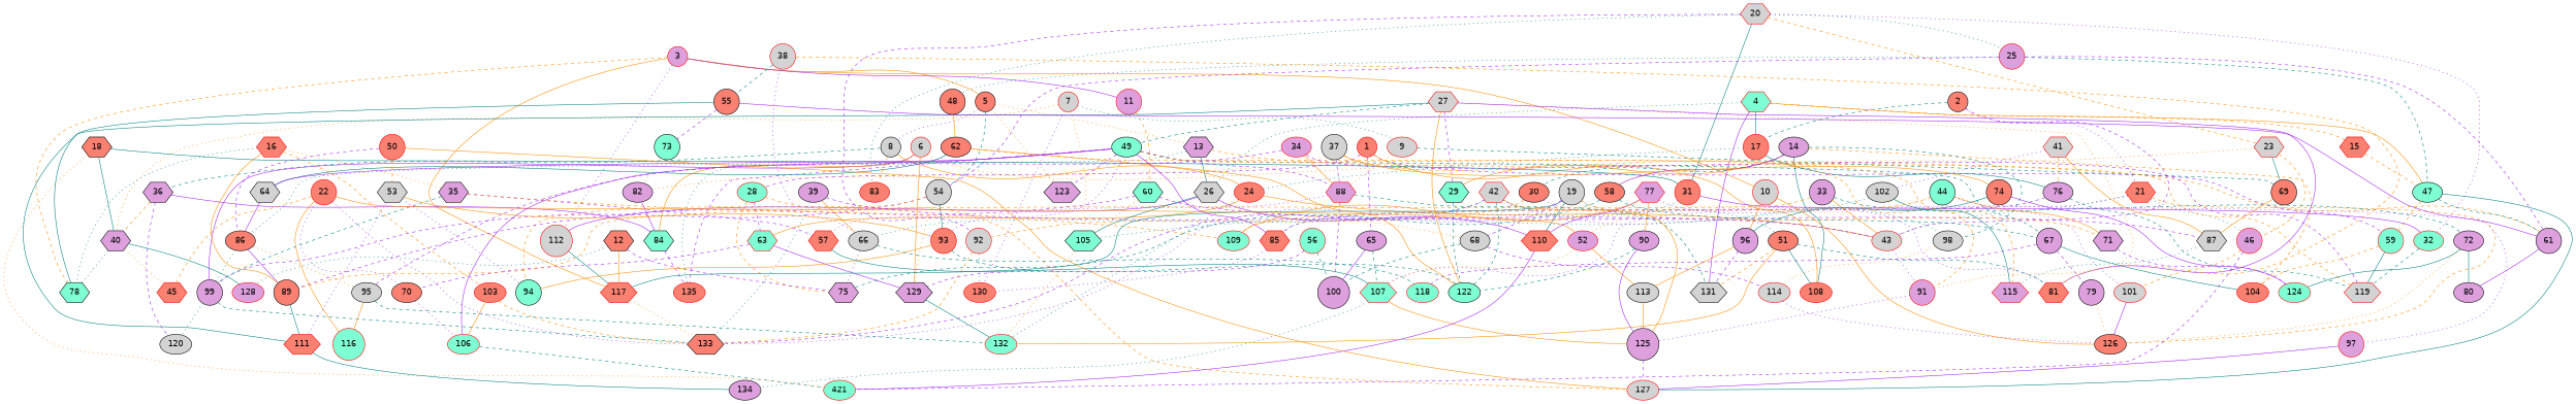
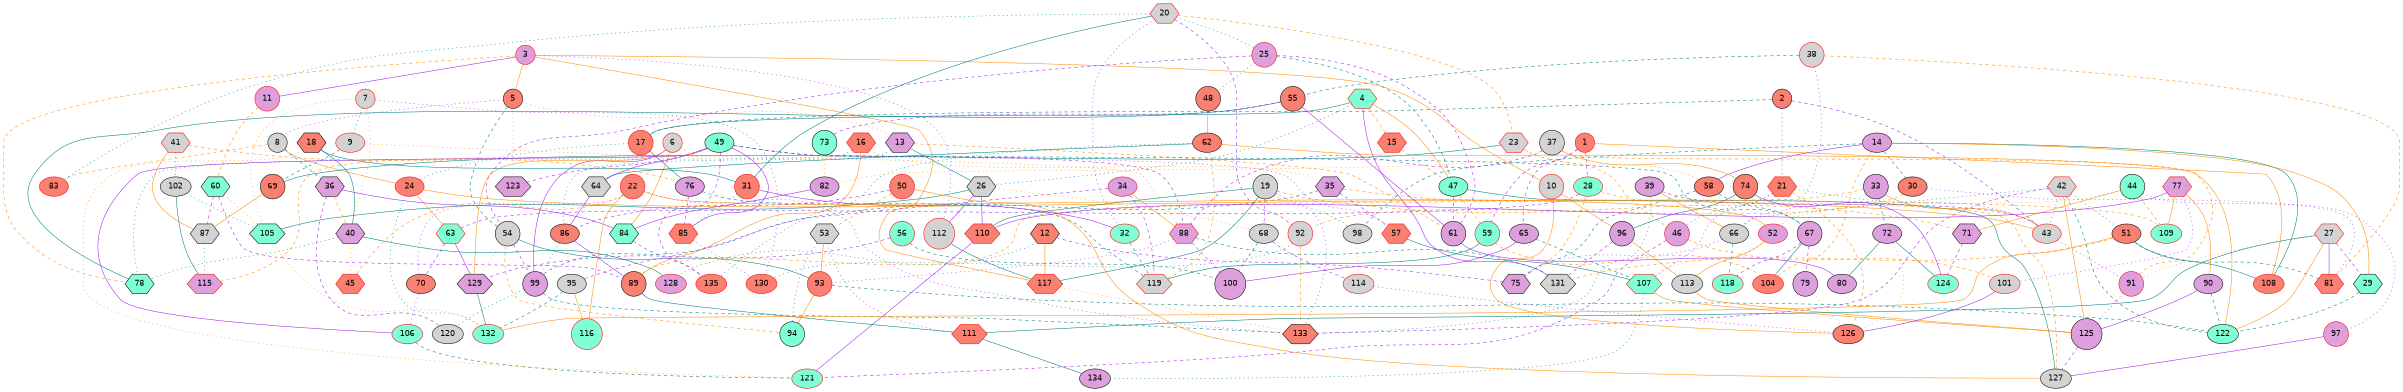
  graph {
    fontname="DejaVu Sans"
    node [color=black fillcolor=salmon fontname="DejaVu Sans" shape=ellipse style=filled]
    edge [color=darkorange fontname="DejaVu Sans" style=dashed]
    1 [color=red shape=circle]
    28 [color=red fillcolor=aquamarine]
    59 [color=red fillcolor=aquamarine shape=circle]
    65 [fillcolor=plum]
    108 [color=red]
    75 [fillcolor=plum shape=hexagon]
    63 [color=red fillcolor=aquamarine shape=hexagon]
-   127 [color=red fillcolor=lightgrey]
+   127 [fillcolor=lightgrey]
    104 [color=red]
    119 [color=red fillcolor=lightgrey shape=hexagon]
    107 [color=red fillcolor=aquamarine shape=hexagon]
    100 [fillcolor=plum shape=circle]
    2 [shape=circle]
    17 [color=red shape=circle]
    21 [color=red shape=hexagon]
    43 [color=red fillcolor=lightgrey]
    24 [color=red]
    76 [fillcolor=plum]
    126
    46 [color=red fillcolor=plum shape=circle]
    91 [color=red fillcolor=plum shape=circle]
    3 [color=red fillcolor=plum shape=circle]
    5 [shape=circle]
    10 [color=red fillcolor=lightgrey shape=circle]
    11 [color=red fillcolor=plum shape=circle]
    78 [fillcolor=aquamarine shape=hexagon]
    112 [color=red fillcolor=lightgrey shape=circle]
    117 [color=red shape=hexagon]
    8 [fillcolor=lightgrey shape=circle]
    13 [fillcolor=plum shape=hexagon]
    54 [fillcolor=lightgrey shape=circle]
    123 [fillcolor=plum shape=hexagon]
    96 [fillcolor=plum shape=circle]
    60 [fillcolor=aquamarine shape=hexagon]
    133 [shape=hexagon]
    4 [color=red fillcolor=aquamarine shape=hexagon]
    15 [color=red shape=hexagon]
    26 [fillcolor=lightgrey shape=hexagon]
    47 [fillcolor=aquamarine]
    131 [fillcolor=lightgrey shape=hexagon]
    105 [fillcolor=aquamarine shape=hexagon]
    68 [fillcolor=lightgrey]
    110 [color=red shape=hexagon]
    61 [fillcolor=plum shape=circle]
    36 [fillcolor=plum shape=hexagon]
    83 [color=red]
    86
    99 [fillcolor=plum shape=circle]
    129 [fillcolor=plum shape=hexagon]
    93 [color=red shape=circle]
    94 [fillcolor=aquamarine shape=circle]
    6 [color=red fillcolor=lightgrey shape=circle]
    31 [color=red shape=circle]
    84 [fillcolor=aquamarine shape=hexagon]
    32 [color=red fillcolor=aquamarine]
    85 [color=red shape=hexagon]
    135 [color=red]
    120 [fillcolor=lightgrey]
    132 [color=red fillcolor=aquamarine]
    7 [color=red fillcolor=lightgrey shape=circle]
    9 [color=red fillcolor=lightgrey]
    40 [fillcolor=plum shape=hexagon]
    130 [color=red]
    69 [shape=circle]
    88 [color=red fillcolor=plum shape=hexagon]
    128 [color=red fillcolor=plum]
    45 [color=red shape=hexagon]
    87 [fillcolor=lightgrey shape=hexagon]
    113 [fillcolor=lightgrey]
    89 [shape=circle]
    12 [shape=hexagon]
    80 [fillcolor=plum]
    95 [fillcolor=lightgrey]
    14 [fillcolor=plum]
    29 [fillcolor=aquamarine shape=hexagon]
    30
    58
    98 [fillcolor=lightgrey]
    122 [fillcolor=aquamarine]
    92 [color=red fillcolor=lightgrey shape=circle]
    81 [color=red shape=hexagon]
    67 [fillcolor=plum shape=circle]
    114 [color=red fillcolor=lightgrey]
    16 [color=red shape=hexagon]
    35 [fillcolor=plum shape=hexagon]
-   103 [color=red]
    57 [color=red shape=hexagon]
    109 [color=red fillcolor=aquamarine]
    111 [color=red shape=hexagon]
    106 [color=red fillcolor=aquamarine]
    18 [shape=hexagon]
-   121 [color=red fillcolor=aquamarine label=421]
+   121 [color=red fillcolor=aquamarine]
    19 [fillcolor=lightgrey shape=circle]
    71 [fillcolor=plum shape=hexagon]
    124 [color=red fillcolor=aquamarine]
    20 [color=red fillcolor=lightgrey shape=hexagon]
    23 [color=red fillcolor=lightgrey shape=hexagon]
    25 [color=red fillcolor=plum shape=circle]
    48 [shape=circle]
    101 [color=red fillcolor=lightgrey]
    125 [fillcolor=plum shape=circle]
    134 [fillcolor=plum]
    22 [color=red shape=circle]
    52 [color=red fillcolor=plum]
    70
    116 [color=red fillcolor=aquamarine shape=circle]
    62
    27 [color=red fillcolor=lightgrey shape=hexagon]
    49 [fillcolor=aquamarine]
    64 [fillcolor=lightgrey shape=hexagon]
    115 [color=red fillcolor=plum shape=hexagon]
    33 [fillcolor=plum shape=circle]
    72 [fillcolor=plum]
    34 [color=red fillcolor=plum]
    37 [fillcolor=lightgrey shape=circle]
    74 [shape=circle]
    82 [fillcolor=plum]
    38 [color=red fillcolor=lightgrey shape=circle]
    55 [shape=circle]
    66 [fillcolor=lightgrey]
    73 [fillcolor=aquamarine shape=circle]
    118 [color=red fillcolor=aquamarine]
    39 [fillcolor=plum]
    41 [color=red fillcolor=lightgrey shape=hexagon]
    102 [fillcolor=lightgrey]
    42 [color=red fillcolor=lightgrey shape=hexagon]
    51
    44 [fillcolor=aquamarine shape=circle]
    97 [color=red fillcolor=plum shape=circle]
    79 [fillcolor=plum shape=circle]
    50 [color=red shape=circle]
    53 [fillcolor=lightgrey shape=hexagon]
    56 [color=red fillcolor=aquamarine shape=circle]
    77 [color=red fillcolor=plum shape=hexagon]
    90 [fillcolor=plum]
    1 -- 28 [color=purple]
    1 -- 59 [color=purple]
    1 -- 65 [color=purple]
    1 -- 108 [style=solid]
    28 -- 75
    28 -- 63 [color=purple]
    28 -- 127
    59 -- 104
    59 -- 119 [color=teal style=solid]
    65 -- 107 [color=teal]
    65 -- 100 [color=purple style=solid]
    63 -- 129 [color=purple style=solid]
    63 -- 70 [color=purple]
    107 -- 125 [style=solid]
    107 -- 134 [color=teal style=dotted]
    2 -- 17 [color=teal]
    2 -- 21 [color=purple style=dotted]
    2 -- 43 [color=purple]
    17 -- 24 [color=teal style=dotted]
    17 -- 76 [color=teal style=solid]
    21 -- 107 [color=purple style=dotted]
    21 -- 43 [color=teal style=dotted]
    21 -- 126
    21 -- 46 [color=teal style=dotted]
    43 -- 91 [color=purple style=dotted]
    24 -- 63 [style=solid]
    24 -- 43 [style=solid]
    24 -- 132 [color=teal style=dotted]
    76 -- 119 [color=teal]
    76 -- 85 [color=purple]
    46 -- 121 [color=purple]
    46 -- 101
    91 -- 125 [color=purple style=dotted]
    3 -- 5 [style=solid]
    3 -- 10 [style=solid]
    3 -- 11 [color=purple style=solid]
    3 -- 78
    3 -- 112 [color=purple style=dotted]
    3 -- 117 [style=solid]
    5 -- 8 [color=purple style=dotted]
    5 -- 13 [style=dotted]
    5 -- 54 [color=teal]
    5 -- 123 [style=dotted]
    10 -- 126 [style=solid]
    10 -- 96 [style=solid]
    11 -- 60
    112 -- 117 [color=teal style=solid]
    117 -- 133 [style=dotted]
    8 -- 24 [style=solid]
    8 -- 36 [color=teal]
    8 -- 83
    13 -- 26 [color=teal style=solid]
    13 -- 61
    13 -- 86 [color=teal style=dotted]
    54 -- 99 [color=purple]
    54 -- 129 [style=dotted]
    54 -- 93 [color=teal style=solid]
    54 -- 94
    96 -- 131 [color=purple]
    96 -- 113 [style=solid]
    60 -- 105 [style=dotted]
    60 -- 87 [color=purple]
    60 -- 89 [color=purple]
    4 -- 17 [color=teal style=solid]
    4 -- 15
    4 -- 26 [color=teal style=dotted]
    4 -- 47 [style=solid]
    4 -- 131 [color=purple style=solid]
    15 -- 47
    26 -- 112 [color=purple style=solid]
    26 -- 105 [color=teal style=solid]
    26 -- 68 [style=dotted]
    26 -- 110 [color=purple style=solid]
    47 -- 59
    47 -- 127 [color=teal style=solid]
    47 -- 61 [color=teal]
    105 -- 132 [style=dotted]
    68 -- 100 [color=teal]
    68 -- 114 [color=purple]
    110 -- 121 [color=purple style=solid]
    61 -- 80 [color=purple style=solid]
    36 -- 84 [color=purple style=solid]
    36 -- 120 [color=purple]
    36 -- 40
    86 -- 99 [color=teal style=dotted]
    86 -- 89 [color=purple style=solid]
    86 -- 95 [style=dotted]
    99 -- 133 [color=teal]
    99 -- 120 [color=teal style=dotted]
    129 -- 132 [color=teal style=solid]
    93 -- 94 [style=solid]
    93 -- 122 [color=teal]
    6 -- 99 [color=purple style=solid]
    6 -- 129 [style=solid]
    6 -- 31 [style=dotted]
    6 -- 84 [style=solid]
    31 -- 32 [color=purple style=solid]
    31 -- 85 [color=teal style=dotted]
    84 -- 135 [color=purple]
    32 -- 119 [color=teal]
    85 -- 130 [color=purple style=dotted]
    7 -- 105 [style=dotted]
    7 -- 9 [color=teal style=dotted]
    7 -- 40 [style=dotted]
    7 -- 130 [color=purple style=dotted]
    9 -- 69 [color=teal]
    9 -- 88 [style=dotted]
    40 -- 78 [color=teal style=dotted]
    40 -- 128 [color=teal style=solid]
    40 -- 45 [style=dotted]
    69 -- 87 [style=solid]
    88 -- 100 [color=purple]
    88 -- 131 [color=teal]
    88 -- 93 [color=purple style=dotted]
    87 -- 115 [color=teal style=dotted]
    113 -- 125 [style=solid]
    89 -- 111 [color=teal style=solid]
    12 -- 75 [color=purple]
    12 -- 117 [style=solid]
    12 -- 128 [color=teal style=dotted]
    95 -- 132 [color=teal]
    95 -- 116 [style=solid]
    14 -- 108 [color=teal style=solid]
    14 -- 104
    14 -- 29 [style=solid]
    14 -- 30 [color=teal]
    14 -- 58 [color=purple style=solid]
    14 -- 98 [color=teal]
    29 -- 122 [color=teal]
    30 -- 92
    30 -- 81 [color=purple style=dotted]
    58 -- 75 [color=teal]
    58 -- 67 [color=teal]
    98 -- 114 [style=dotted]
    92 -- 133
    92 -- 130 [color=teal style=dotted]
    67 -- 104 [color=teal style=solid]
    67 -- 118 [color=purple]
    67 -- 79 [color=purple]
    114 -- 126 [color=purple style=dotted]
    16 -- 78 [color=teal style=dotted]
    16 -- 89 [style=solid]
    16 -- 35 [style=dotted]
-   16 -- 103
    35 -- 99 [color=teal]
    35 -- 57 [color=purple]
    35 -- 109
-   103 -- 133
-   103 -- 106 [style=solid]
    57 -- 107 [color=teal style=solid]
    111 -- 134 [color=teal style=solid]
    106 -- 121 [color=teal]
    18 -- 31 [color=teal style=solid]
    18 -- 40 [color=teal style=solid]
    18 -- 121 [style=dotted]
    19 -- 117 [color=teal style=solid]
    19 -- 133 [color=purple style=dotted]
    19 -- 68 [color=purple]
    19 -- 110 [color=teal style=solid]
    19 -- 98 [color=teal style=dotted]
    19 -- 71
    71 -- 124 [color=purple]
    20 -- 83 [color=teal style=dotted]
    20 -- 31 [color=teal style=solid]
    20 -- 32 [color=purple style=dotted]
    20 -- 92 [color=purple]
    20 -- 23
    20 -- 25 [color=teal style=dotted]
    23 -- 46
    23 -- 69 [color=teal style=solid]
    23 -- 58 [style=dotted]
    25 -- 54 [color=purple]
    25 -- 47 [color=teal]
    25 -- 61 [color=purple]
    25 -- 48 [color=teal style=dotted]
    48 -- 62 [style=solid]
    101 -- 126 [color=purple style=solid]
    125 -- 127 [color=purple]
    22 -- 133 [color=purple style=dotted]
    22 -- 45
    22 -- 52 [style=solid]
    22 -- 70 [color=purple style=dotted]
    22 -- 116 [style=solid]
    52 -- 107 [style=dotted]
    52 -- 113 [style=solid]
    70 -- 106 [color=purple style=dotted]
    62 -- 119
    62 -- 135 [color=teal style=dotted]
    62 -- 122 [style=solid]
    62 -- 64 [color=teal style=solid]
    27 -- 91 [style=dotted]
    27 -- 29 [color=purple]
    27 -- 122 [style=solid]
    27 -- 81 [color=purple style=solid]
    27 -- 111 [color=teal style=solid]
-   27 -- 49 [color=teal]
    49 -- 123 [color=purple]
    49 -- 85 [color=purple style=solid]
    49 -- 135 [color=purple]
    49 -- 88 [color=purple]
    49 -- 67 [color=teal]
    49 -- 57 [color=purple style=dotted]
    49 -- 106 [color=purple style=solid]
    49 -- 64 [color=purple style=solid]
    49 -- 115
    64 -- 86 [color=purple style=solid]
    33 -- 43 [style=solid]
    33 -- 89
    33 -- 72 [color=teal]
    72 -- 126 [style=dotted]
    72 -- 80 [color=teal style=solid]
    72 -- 124 [color=teal style=solid]
    34 -- 119 [color=purple]
    34 -- 88 [style=solid]
    34 -- 95 [color=purple]
    37 -- 91
    37 -- 88 [color=purple]
    37 -- 74 [style=solid]
    37 -- 82 [style=dotted]
    74 -- 96 [color=teal style=solid]
    74 -- 124 [color=purple style=solid]
    82 -- 84 [color=purple style=solid]
    38 -- 81
    38 -- 55 [color=teal]
    38 -- 66 [color=purple style=dotted]
    55 -- 78 [color=teal style=solid]
    55 -- 61 [color=purple style=solid]
    55 -- 73 [color=purple]
    66 -- 75 [color=purple style=dotted]
    66 -- 118 [color=teal]
    73 -- 82 [style=dotted]
    39 -- 43 [color=purple]
    39 -- 133 [color=teal style=dotted]
    39 -- 66 [style=solid]
    41 -- 76
    41 -- 87 [style=solid]
    41 -- 102 [color=purple style=dotted]
    102 -- 105 [color=teal style=dotted]
    102 -- 115 [color=teal style=solid]
    42 -- 43 [color=purple style=dotted]
    42 -- 133 [color=purple]
    42 -- 122 [color=teal]
    42 -- 125 [style=solid]
    42 -- 66 [color=teal style=dotted]
    42 -- 51 [color=teal style=dotted]
    51 -- 108 [color=teal style=solid]
    51 -- 131
    51 -- 132 [style=solid]
    51 -- 81 [color=teal]
    44 -- 109
    44 -- 71 [style=solid]
    44 -- 52 [style=dotted]
    44 -- 97 [color=purple style=dotted]
    97 -- 127 [color=purple style=solid]
    79 -- 126 [style=dotted]
    50 -- 127 [style=solid]
    50 -- 86 [color=purple]
    50 -- 53
    53 -- 93 [style=solid]
    53 -- 94 [color=purple style=dotted]
    53 -- 111 [color=purple style=dotted]
    56 -- 100 [color=teal]
    56 -- 129 [color=purple]
    77 -- 110 [color=purple style=solid]
    77 -- 109 [style=solid]
    77 -- 101 [color=purple style=dotted]
    77 -- 90 [style=solid]
    90 -- 122 [color=teal]
    90 -- 125 [color=purple style=solid]
  }
